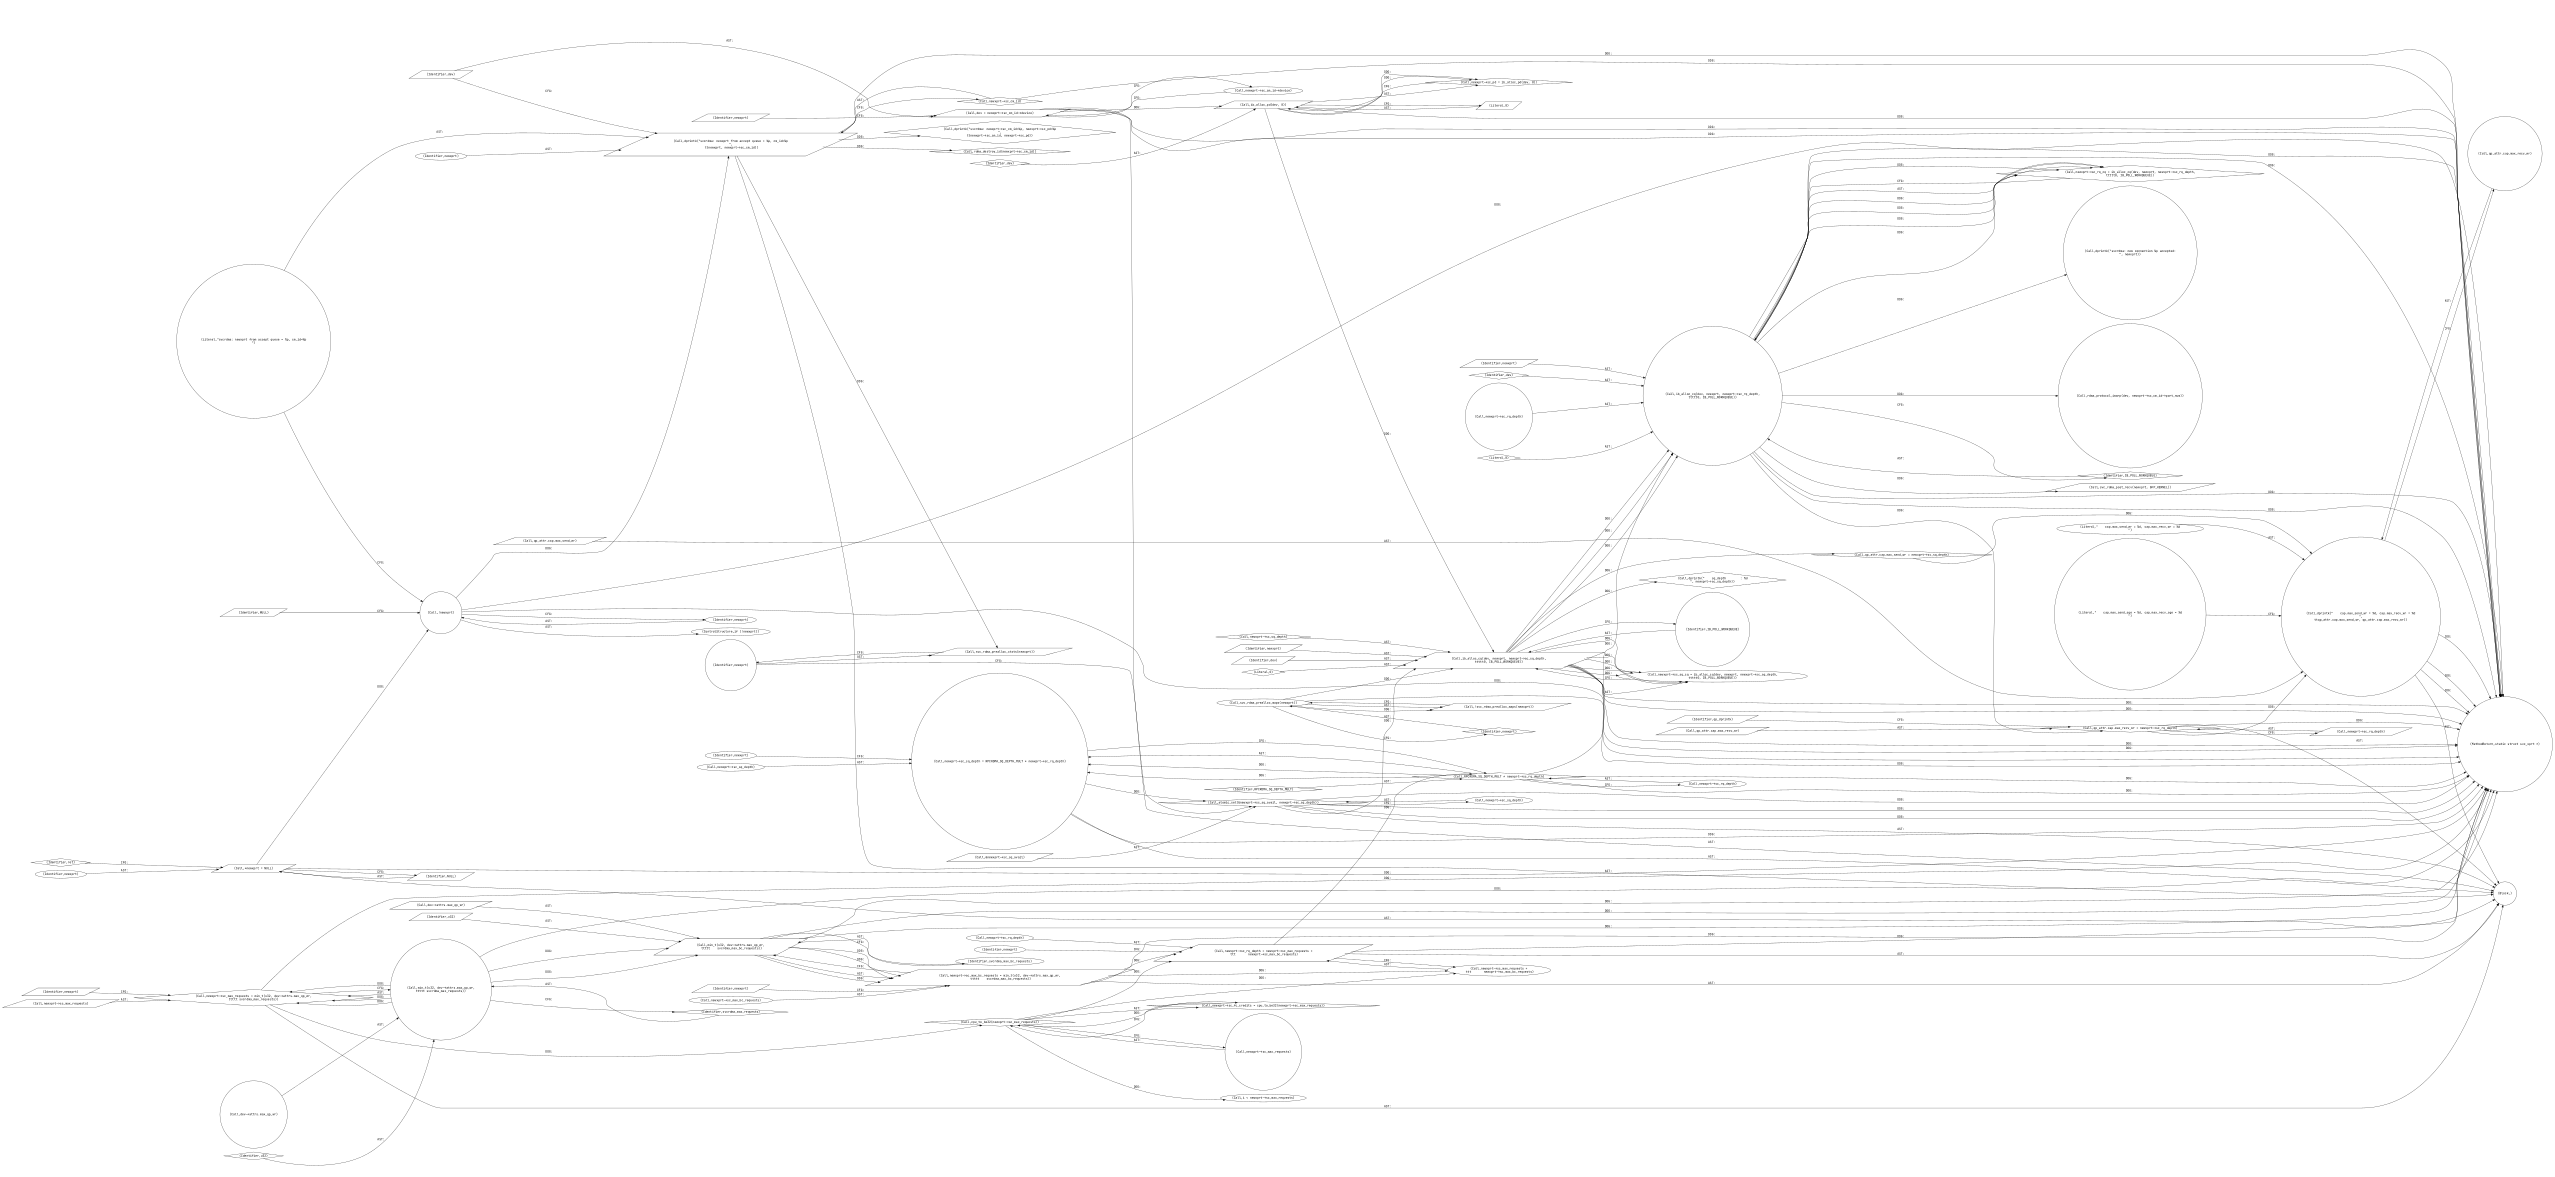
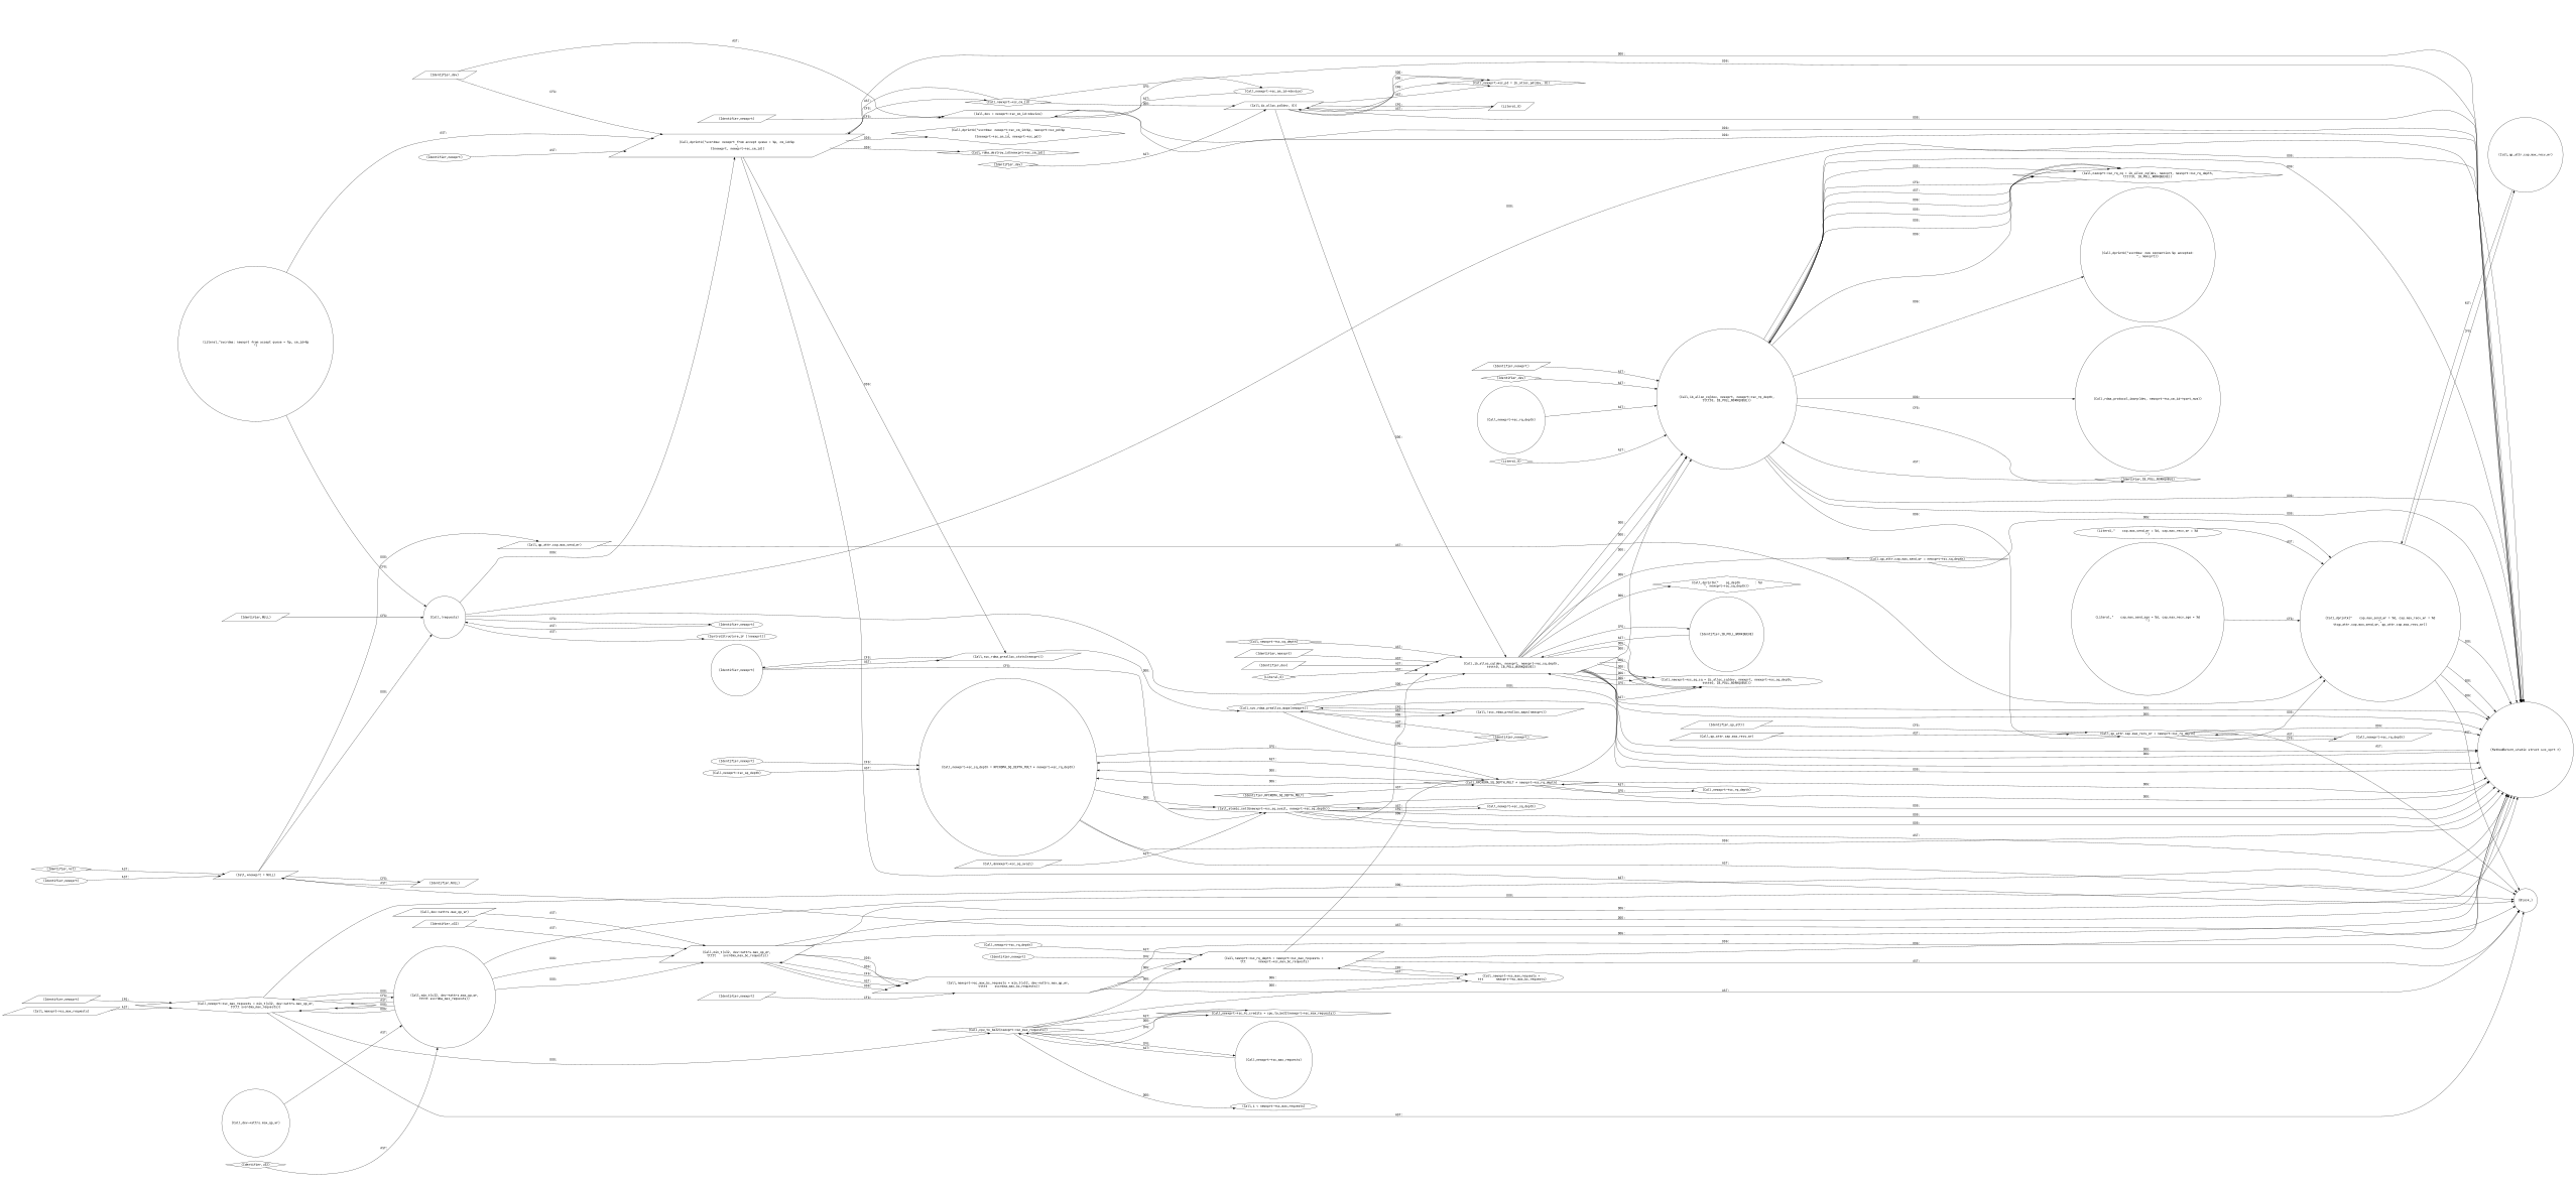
  digraph {
    fontname="JetBrains Mono"
    rankdir=LR
    node [fontname="JetBrains Mono" shape=parallelogram]
    edge [fontname="JetBrains Mono"]
    n1 [label="(Call,qp_attr.cap.max_recv_wr = newxprt->sc_rq_depth)" shape=diamond]
    n2 [label="(Call,dprintk(\"    cap.max_send_wr = %d, cap.max_recv_wr = %d\n\",\n\t\tqp_attr.cap.max_send_wr, qp_attr.cap.max_recv_wr))" shape=circle]
    n3 [label="(MethodReturn,static struct svc_xprt *)" shape=circle]
    n4 [label="(Block,)" shape=circle]
    n5 [label="(Call,newxprt->sc_rq_depth)"]
    n6 [label="(Call,qp_attr.cap.max_recv_wr)" shape=circle]
    n7 [label="(Call,ib_alloc_cq(dev, newxprt, newxprt->sc_rq_depth,\n\t\t\t\t\t0, IB_POLL_WORKQUEUE))" shape=circle]
    n8 [label="(Call,dprintk(\"svcrdma: new connection %p accepted:\n\", newxprt))" shape=circle]
    n9 [label="(Call,rdma_protocol_iwarp(dev, newxprt->sc_cm_id->port_num))" shape=circle]
    n10 [label="(Identifier,IB_POLL_WORKQUEUE)" shape=diamond]
-   n11 [label="(Call,svc_rdma_post_recv(newxprt, GFP_KERNEL))"]
    n12 [label="(Call,newxprt->sc_rq_cq = ib_alloc_cq(dev, newxprt, newxprt->sc_rq_depth,\n\t\t\t\t\t0, IB_POLL_WORKQUEUE))" shape=diamond]
    n13 [label="(Call,ib_alloc_cq(dev, newxprt, newxprt->sc_sq_depth,\n\t\t\t\t\t0, IB_POLL_WORKQUEUE))"]
    n14 [label="(Call,newxprt->sc_sq_cq = ib_alloc_cq(dev, newxprt, newxprt->sc_sq_depth,\n\t\t\t\t\t0, IB_POLL_WORKQUEUE))" shape=ellipse]
    n15 [label="(Identifier,IB_POLL_WORKQUEUE)" shape=circle]
    n16 [label="(Call,qp_attr.cap.max_send_wr = newxprt->sc_sq_depth)" shape=diamond]
    n17 [label="(Call,dprintk(\"    sq_depth        : %d\n\", newxprt->sc_sq_depth))" shape=diamond]
    n18 [label="(Call,ib_alloc_pd(dev, 0))"]
    n19 [label="(Literal,0)"]
    n20 [label="(Call,newxprt->sc_pd = ib_alloc_pd(dev, 0))" shape=diamond]
    n21 [label="(Call,dev = newxprt->sc_cm_id->device)"]
    n22 [label="(Call,newxprt->sc_cm_id->device)" shape=ellipse]
    n23 [label="(Call,svc_rdma_prealloc_maps(newxprt))" shape=ellipse]
    n24 [label="(Call,!svc_rdma_prealloc_maps(newxprt))"]
    n25 [label="(Identifier,newxprt)" shape=diamond]
    n26 [label="(Call,svc_rdma_prealloc_ctxts(newxprt))"]
    n27 [label="(Identifier,newxprt)" shape=circle]
    n28 [label="(Call,atomic_set(&newxprt->sc_sq_avail, newxprt->sc_sq_depth))" shape=diamond]
    n29 [label="(Call,dprintk(\"svcrdma: newxprt from accept queue = %p, cm_id=%p\n\",\n \t\tnewxprt, newxprt->sc_cm_id))"]
    n30 [label="(Call,dprintk(\"svcrdma: newxprt->sc_cm_id=%p, newxprt->sc_pd=%p\n\",\n\t\tnewxprt->sc_cm_id, newxprt->sc_pd))" shape=diamond]
    n31 [label="(Call,newxprt->sc_cm_id)" shape=diamond]
    n32 [label="(Call,rdma_destroy_id(newxprt->sc_cm_id))" shape=diamond]
-   n33 [label="(Call,!newxprt)" shape=circle]
+   n33 [label="(Call,!requests)" shape=circle]
    n34 [label="(Identifier,newxprt)" shape=ellipse]
    n35 [label="(ControlStructure,if (!newxprt))" shape=ellipse]
    n36 [label="(Call,*newxprt = NULL)"]
    n37 [label="(Identifier,NULL)"]
    n38 [label="(Call,newxprt->sc_sq_depth)" shape=ellipse]
    n39 [label="(Call,newxprt->sc_sq_depth = RPCRDMA_SQ_DEPTH_MULT * newxprt->sc_rq_depth)" shape=circle]
    n40 [label="(Call,RPCRDMA_SQ_DEPTH_MULT * newxprt->sc_rq_depth)" shape=diamond]
    n41 [label="(Call,newxprt->sc_rq_depth)" shape=ellipse]
    n42 [label="(Call,newxprt->sc_rq_depth = newxprt->sc_max_requests +\n \t\t\t       newxprt->sc_max_bc_requests)"]
    n43 [label="(Call,newxprt->sc_max_requests +\n \t\t\t       newxprt->sc_max_bc_requests)" shape=ellipse]
    n44 [label="(Call,cpu_to_be32(newxprt->sc_max_requests))" shape=diamond]
    n45 [label="(Call,newxprt->sc_fc_credits = cpu_to_be32(newxprt->sc_max_requests))" shape=diamond]
    n46 [label="(Call,i < newxprt->sc_max_requests)" shape=ellipse]
    n47 [label="(Call,newxprt->sc_max_requests)" shape=circle]
    n48 [label="(Call,newxprt->sc_max_requests = min_t(u32, dev->attrs.max_qp_wr,\n\t\t\t\t\t svcrdma_max_requests))" shape=diamond]
    n49 [label="(Call,min_t(u32, dev->attrs.max_qp_wr,\n\t\t\t\t\t svcrdma_max_requests))" shape=circle]
    n50 [label="(Call,min_t(u32, dev->attrs.max_qp_wr,\n \t\t\t\t\t    svcrdma_max_bc_requests))"]
-   n51 [label="(Identifier,svcrdma_max_requests)" shape=diamond]
    n52 [label="(Call,newxprt->sc_max_bc_requests = min_t(u32, dev->attrs.max_qp_wr,\n \t\t\t\t\t    svcrdma_max_bc_requests))"]
-   n53 [label="(Identifier,svcrdma_max_bc_requests)" shape=ellipse]
    n54 [label="(Identifier,newxprt)" shape=ellipse]
    n55 [label="(Identifier,NULL)"]
    n56 [label="(Call,&newxprt->sc_sq_avail)"]
    n57 [label="(Call,newxprt->sc_rq_depth)" shape=ellipse]
-   n58 [label="(Identifier,qp_dprintk)"]
+   n58 [label="(Identifier,qp_attr)"]
    n59 [label="(Call,newxprt->sc_rq_depth)" shape=circle]
    n60 [label="(Identifier,ret)" shape=diamond]
    n61 [label="(Literal,0)" shape=diamond]
    n62 [label="(Literal,0)" shape=diamond]
    n63 [label="(Identifier,newxprt)"]
    n64 [label="(Call,newxprt->sc_sq_depth)" shape=ellipse]
    n65 [label="(Literal,\"    cap.max_send_wr = %d, cap.max_recv_wr = %d\n\")" shape=ellipse]
    n66 [label="(Call,newxprt->sc_sq_depth)" shape=diamond]
    n67 [label="(Literal,\"    cap.max_send_sge = %d, cap.max_recv_sge = %d\n\")" shape=circle]
    n68 [label="(Call,qp_attr.cap.max_recv_wr)"]
-   n69 [label="(Call,newxprt->sc_max_bc_requests)" shape=ellipse]
    n70 [label="(Identifier,u32)"]
    n71 [label="(Identifier,RPCRDMA_SQ_DEPTH_MULT)" shape=diamond]
    n72 [label="(Identifier,dev)"]
    n73 [label="(Call,dev->attrs.max_qp_wr)" shape=circle]
    n74 [label="(Identifier,newxprt)"]
    n75 [label="(Identifier,newxprt)"]
    n76 [label="(Identifier,dev)"]
    n77 [label="(Call,newxprt->sc_max_requests)"]
    n78 [label="(Identifier,dev)" shape=diamond]
    n79 [label="(Identifier,newxprt)" shape=ellipse]
    n80 [label="(Call,dev->attrs.max_qp_wr)"]
    n81 [label="(Identifier,newxprt)" shape=ellipse]
    n82 [label="(Identifier,u32)" shape=diamond]
    n83 [label="(Identifier,newxprt)"]
    n84 [label="(Identifier,newxprt)"]
    n85 [label="(Literal,\"svcrdma: newxprt from accept queue = %p, cm_id=%p\n\")" shape=circle]
    n86 [label="(Call,qp_attr.cap.max_send_wr)"]
    n87 [label="(Identifier,newxprt)" shape=ellipse]
    n88 [label="(Identifier,dev)" shape=diamond]
    n1 -> n2 [label="DDG: "]
    n1 -> n3 [label="DDG: "]
    n1 -> n4 [label="AST: "]
    n1 -> n5 [label="CFG: "]
    n2 -> n3 [label="DDG: "]
    n2 -> n3 [label="DDG: "]
    n2 -> n3 [label="DDG: "]
    n2 -> n4 [label="AST: "]
    n2 -> n6 [label="CFG: "]
    n5 -> n1 [label="AST: "]
    n6 -> n2 [label="AST: "]
    n7 -> n1 [label="DDG: "]
    n7 -> n3 [label="DDG: "]
    n7 -> n3 [label="DDG: "]
    n7 -> n3 [label="DDG: "]
    n7 -> n3 [label="DDG: "]
    n7 -> n8 [label="DDG: "]
    n7 -> n9 [label="DDG: "]
    n7 -> n10 [label="CFG: "]
-   n7 -> n11 [label="DDG: "]
    n7 -> n12 [label="AST: "]
    n7 -> n12 [label="DDG: "]
    n7 -> n12 [label="DDG: "]
    n7 -> n12 [label="DDG: "]
    n7 -> n12 [label="DDG: "]
    n7 -> n12 [label="DDG: "]
    n10 -> n7 [label="AST: "]
    n12 -> n7 [label="CFG: "]
    n13 -> n3 [label="DDG: "]
    n13 -> n3 [label="DDG: "]
    n13 -> n3 [label="DDG: "]
    n13 -> n3 [label="DDG: "]
    n13 -> n7 [label="DDG: "]
    n13 -> n7 [label="DDG: "]
    n13 -> n7 [label="DDG: "]
    n13 -> n14 [label="AST: "]
    n13 -> n14 [label="DDG: "]
    n13 -> n14 [label="DDG: "]
    n13 -> n14 [label="DDG: "]
    n13 -> n14 [label="DDG: "]
    n13 -> n14 [label="DDG: "]
    n13 -> n15 [label="CFG: "]
    n13 -> n16 [label="DDG: "]
    n13 -> n17 [label="DDG: "]
    n14 -> n13 [label="CFG: "]
    n15 -> n13 [label="AST: "]
    n16 -> n2 [label="DDG: "]
    n18 -> n3 [label="DDG: "]
    n18 -> n13 [label="DDG: "]
    n18 -> n19 [label="CFG: "]
    n18 -> n20 [label="AST: "]
    n18 -> n20 [label="DDG: "]
    n18 -> n20 [label="DDG: "]
    n19 -> n18 [label="AST: "]
    n20 -> n18 [label="CFG: "]
    n21 -> n3 [label="DDG: "]
    n21 -> n3 [label="DDG: "]
-   n21 -> n4 [label="AST: "]
-   n21 -> n18 [label="DDG: "]
+   n31 -> n18 [label="DDG: "]
    n21 -> n22 [label="CFG: "]
-   n22 -> n21 [label="CFG: "]
+   n22 -> n21 [label="AST: "]
    n23 -> n3 [label="DDG: "]
    n23 -> n13 [label="DDG: "]
    n23 -> n24 [label="AST: "]
    n23 -> n24 [label="DDG: "]
    n23 -> n25 [label="CFG: "]
    n24 -> n23 [label="CFG: "]
    n25 -> n23 [label="AST: "]
+   n26 -> n23 [label="DDG: "]
    n26 -> n27 [label="CFG: "]
    n27 -> n26 [label="AST: "]
    n27 -> n28 [label="CFG: "]
    n28 -> n3 [label="DDG: "]
    n28 -> n3 [label="DDG: "]
    n28 -> n3 [label="DDG: "]
    n28 -> n4 [label="AST: "]
    n28 -> n13 [label="DDG: "]
    n28 -> n38 [label="CFG: "]
    n29 -> n3 [label="DDG: "]
    n29 -> n4 [label="AST: "]
    n29 -> n26 [label="DDG: "]
    n29 -> n30 [label="DDG: "]
    n29 -> n31 [label="CFG: "]
    n29 -> n32 [label="DDG: "]
    n31 -> n3 [label="DDG: "]
    n31 -> n29 [label="AST: "]
    n33 -> n3 [label="DDG: "]
    n33 -> n3 [label="DDG: "]
    n33 -> n29 [label="DDG: "]
    n33 -> n34 [label="CFG: "]
    n33 -> n35 [label="AST: "]
    n34 -> n33 [label="AST: "]
-   n36 -> n3 [label="DDG: "]
+   n36 -> n86 [label="DDG: "]
    n36 -> n4 [label="AST: "]
    n36 -> n33 [label="DDG: "]
    n36 -> n37 [label="CFG: "]
    n37 -> n36 [label="AST: "]
    n38 -> n28 [label="AST: "]
    n39 -> n3 [label="DDG: "]
    n39 -> n4 [label="AST: "]
    n39 -> n28 [label="DDG: "]
    n39 -> n40 [label="CFG: "]
    n40 -> n3 [label="DDG: "]
    n40 -> n3 [label="DDG: "]
    n40 -> n7 [label="DDG: "]
    n40 -> n39 [label="AST: "]
    n40 -> n39 [label="DDG: "]
    n40 -> n39 [label="DDG: "]
    n40 -> n41 [label="CFG: "]
    n41 -> n40 [label="AST: "]
    n42 -> n3 [label="DDG: "]
    n42 -> n4 [label="AST: "]
    n42 -> n40 [label="DDG: "]
    n42 -> n43 [label="CFG: "]
    n43 -> n42 [label="AST: "]
    n44 -> n42 [label="DDG: "]
    n44 -> n43 [label="DDG: "]
    n44 -> n45 [label="AST: "]
    n44 -> n45 [label="DDG: "]
    n44 -> n46 [label="DDG: "]
    n44 -> n47 [label="CFG: "]
    n45 -> n44 [label="CFG: "]
    n47 -> n44 [label="AST: "]
    n48 -> n3 [label="DDG: "]
    n48 -> n4 [label="AST: "]
    n48 -> n44 [label="DDG: "]
    n48 -> n49 [label="CFG: "]
    n49 -> n3 [label="DDG: "]
    n49 -> n48 [label="AST: "]
    n49 -> n48 [label="DDG: "]
    n49 -> n48 [label="DDG: "]
    n49 -> n48 [label="DDG: "]
    n49 -> n50 [label="DDG: "]
    n49 -> n50 [label="DDG: "]
-   n49 -> n51 [label="CFG: "]
    n50 -> n3 [label="DDG: "]
    n50 -> n3 [label="DDG: "]
    n50 -> n3 [label="DDG: "]
    n50 -> n52 [label="AST: "]
    n50 -> n52 [label="DDG: "]
    n50 -> n52 [label="DDG: "]
    n50 -> n52 [label="DDG: "]
-   n50 -> n53 [label="CFG: "]
-   n51 -> n49 [label="AST: "]
    n52 -> n3 [label="DDG: "]
    n52 -> n4 [label="AST: "]
    n52 -> n42 [label="DDG: "]
    n52 -> n43 [label="DDG: "]
    n52 -> n50 [label="CFG: "]
-   n53 -> n50 [label="AST: "]
    n54 -> n29 [label="AST: "]
    n55 -> n33 [label="CFG: "]
    n56 -> n28 [label="AST: "]
    n57 -> n42 [label="AST: "]
    n58 -> n1 [label="CFG: "]
    n59 -> n7 [label="AST: "]
-   n60 -> n36 [label="CFG: "]
+   n60 -> n36 [label="AST: "]
    n61 -> n13 [label="AST: "]
    n62 -> n7 [label="AST: "]
    n63 -> n7 [label="AST: "]
    n64 -> n39 [label="AST: "]
    n65 -> n2 [label="AST: "]
    n66 -> n13 [label="AST: "]
    n67 -> n2 [label="CFG: "]
    n68 -> n1 [label="AST: "]
-   n69 -> n52 [label="AST: "]
    n70 -> n50 [label="AST: "]
    n71 -> n40 [label="AST: "]
    n72 -> n21 [label="AST: "]
    n72 -> n29 [label="CFG: "]
    n73 -> n49 [label="AST: "]
    n74 -> n13 [label="AST: "]
    n75 -> n48 [label="CFG: "]
    n76 -> n13 [label="AST: "]
    n77 -> n48 [label="AST: "]
    n78 -> n18 [label="AST: "]
    n79 -> n36 [label="AST: "]
    n80 -> n50 [label="AST: "]
    n81 -> n39 [label="CFG: "]
    n82 -> n49 [label="AST: "]
    n83 -> n21 [label="CFG: "]
    n84 -> n52 [label="CFG: "]
    n85 -> n29 [label="AST: "]
    n85 -> n33 [label="CFG: "]
    n86 -> n2 [label="AST: "]
    n87 -> n42 [label="CFG: "]
    n88 -> n7 [label="AST: "]
  }
